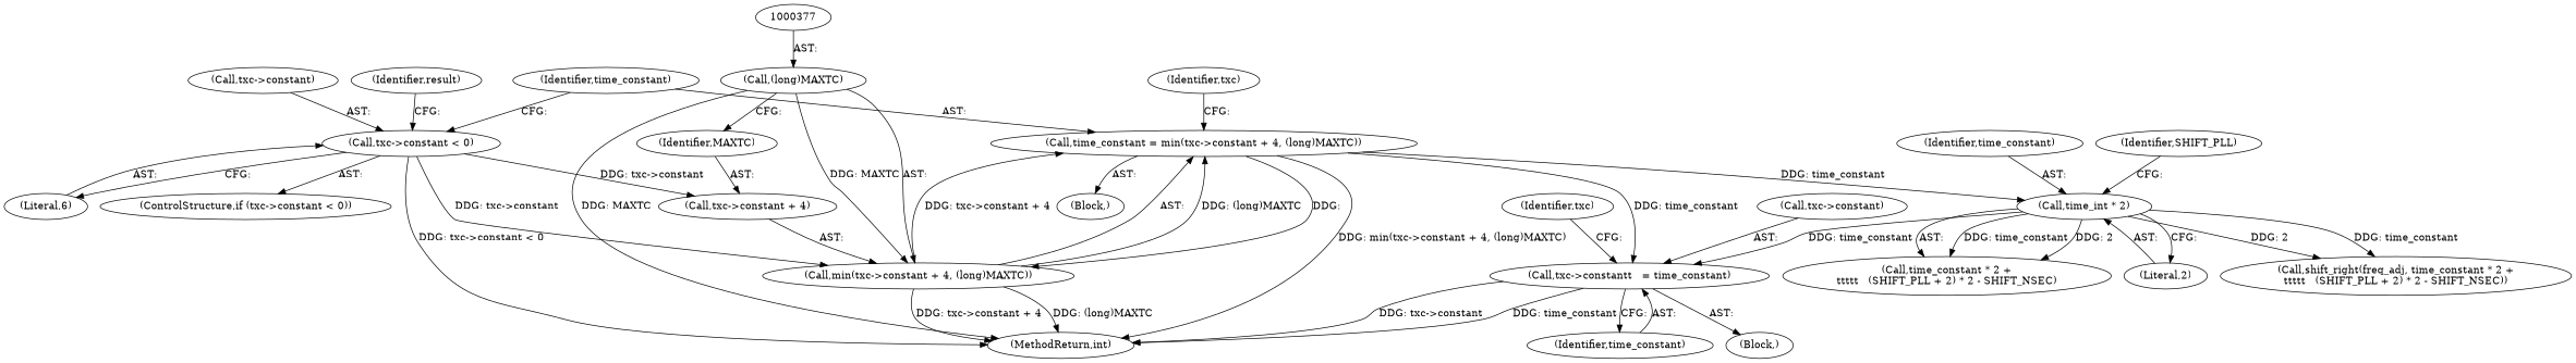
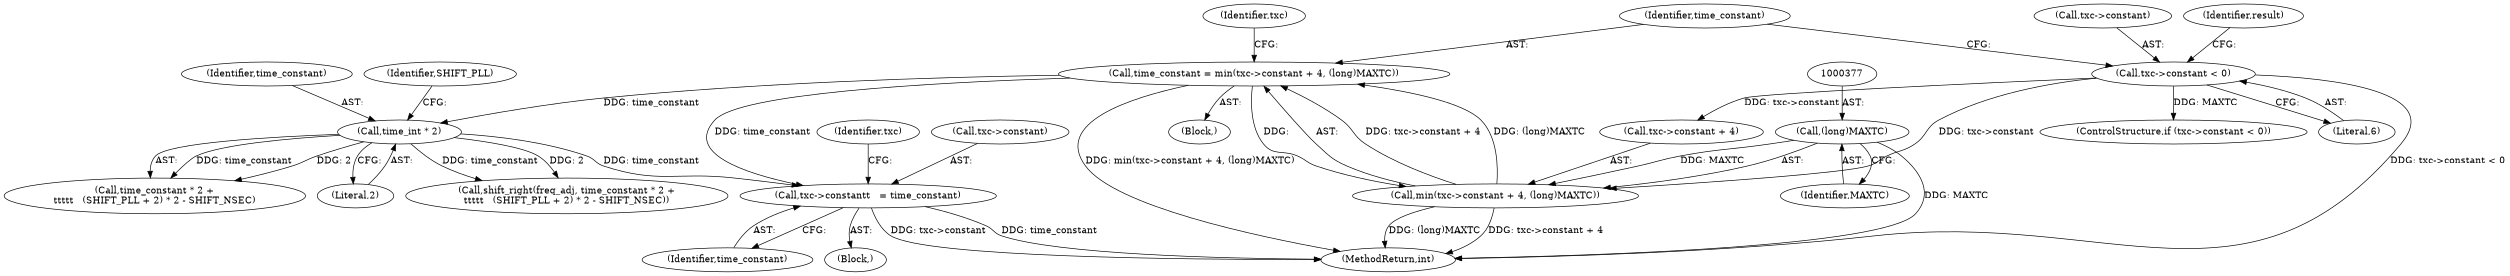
  digraph {
    n1 [label="(Call,txc->constant\t   = time_constant)"]
    n2 [label="(Identifier,time_constant)"]
    n3 [label="(MethodReturn,int)"]
    n4 [label="(Block,)"]
    n5 [label="(Call,time_constant = min(txc->constant + 4, (long)MAXTC))"]
    n6 [label="(Call,min(txc->constant + 4, (long)MAXTC))"]
    n7 [label="(Call,time_int * 2)"]
    n8 [label="(Block,)"]
    n9 [label="(Call,time_constant * 2 +\n\t\t\t\t\t   (SHIFT_PLL + 2) * 2 - SHIFT_NSEC)"]
    n10 [label="(Literal,2)"]
    n11 [label="(Call,shift_right(freq_adj, time_constant * 2 +\n\t\t\t\t\t   (SHIFT_PLL + 2) * 2 - SHIFT_NSEC))"]
    n12 [label="(Call,(long)MAXTC)"]
    n13 [label="(Identifier,MAXTC)"]
    n14 [label="(Call,txc->constant < 0)"]
    n15 [label="(Call,txc->constant + 4)"]
    n16 [label="(Literal,6)"]
    n17 [label="(ControlStructure,if (txc->constant < 0))"]
    n18 [label="(Identifier,time_constant)"]
    n19 [label="(Identifier,time_constant)"]
    n20 [label="(Identifier,result)"]
    n21 [label="(Identifier,SHIFT_PLL)"]
    n22 [label="(Identifier,txc)"]
    n23 [label="(Call,txc->constant)"]
    n24 [label="(Call,txc->constant)"]
    n25 [label="(Identifier,txc)"]
    1000377
    n1 -> n2 [label="CFG: "]
    n1 -> n3 [label="DDG: txc->constant"]
    n1 -> n3 [label="DDG: time_constant"]
    n1 -> n4 [label="AST: "]
    n2 -> n1 [label="AST: "]
    n5 -> n1 [label="DDG: time_constant"]
    n5 -> n3 [label="DDG: min(txc->constant + 4, (long)MAXTC)"]
    n5 -> n6 [label="DDG: "]
    n5 -> n7 [label="DDG: time_constant"]
    n5 -> n8 [label="AST: "]
    n6 -> n3 [label="DDG: (long)MAXTC"]
    n6 -> n3 [label="DDG: txc->constant + 4"]
    n6 -> n5 [label="AST: "]
    n6 -> n5 [label="DDG: txc->constant + 4"]
    n6 -> n5 [label="DDG: (long)MAXTC"]
    n7 -> n1 [label="DDG: time_constant"]
    n7 -> n9 [label="AST: "]
    n7 -> n9 [label="DDG: time_constant"]
    n7 -> n9 [label="DDG: 2"]
    n7 -> n10 [label="CFG: "]
    n7 -> n11 [label="DDG: time_constant"]
    n7 -> n11 [label="DDG: 2"]
    n10 -> n7 [label="AST: "]
    n12 -> n3 [label="DDG: MAXTC"]
    n12 -> n6 [label="AST: "]
    n12 -> n6 [label="DDG: MAXTC"]
    n12 -> n13 [label="CFG: "]
-   n13 -> n15 [label="AST: "]
+   n13 -> n12 [label="AST: "]
    n14 -> n3 [label="DDG: txc->constant < 0"]
    n14 -> n6 [label="DDG: txc->constant"]
    n14 -> n15 [label="DDG: txc->constant"]
    n14 -> n16 [label="CFG: "]
-   n14 -> n17 [label="AST: "]
+   n14 -> n17 [label="DDG: MAXTC"]
    n15 -> n6 [label="AST: "]
    n16 -> n14 [label="AST: "]
    n18 -> n5 [label="AST: "]
    n18 -> n14 [label="CFG: "]
    n19 -> n7 [label="AST: "]
    n20 -> n14 [label="CFG: "]
    n21 -> n7 [label="CFG: "]
    n22 -> n1 [label="CFG: "]
    n23 -> n14 [label="AST: "]
    n24 -> n1 [label="AST: "]
    n25 -> n5 [label="CFG: "]
    1000377 -> n12 [label="AST: "]
  }
